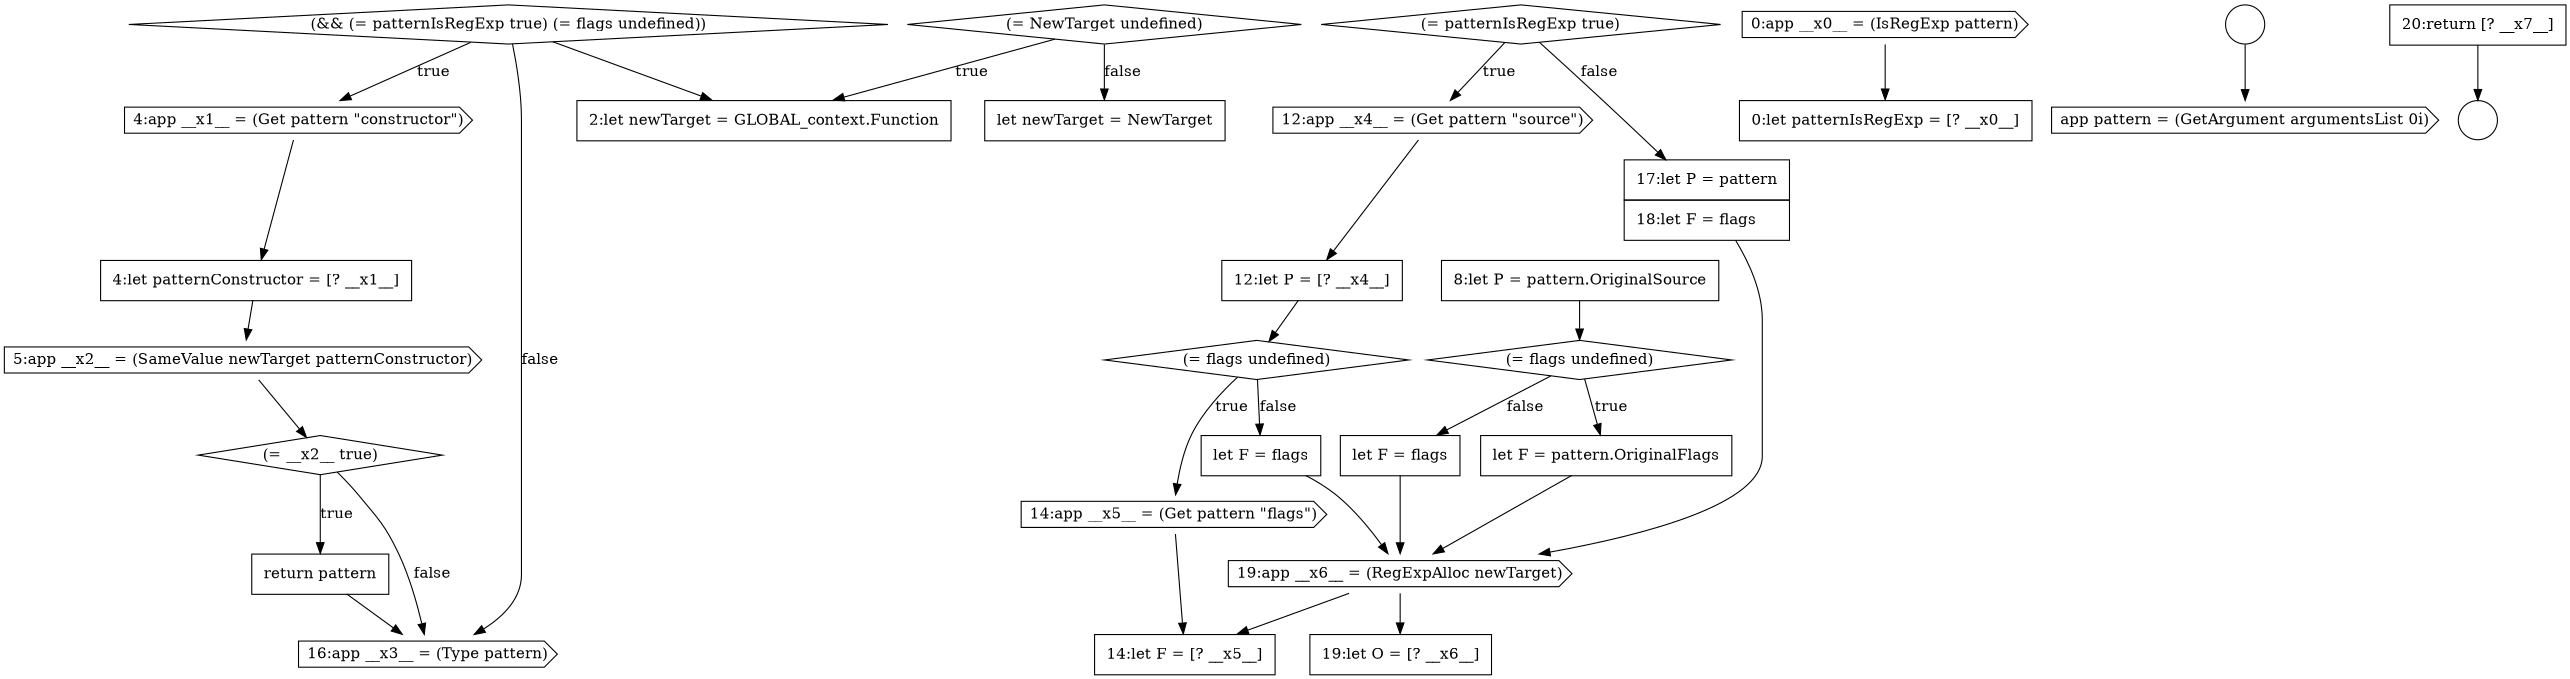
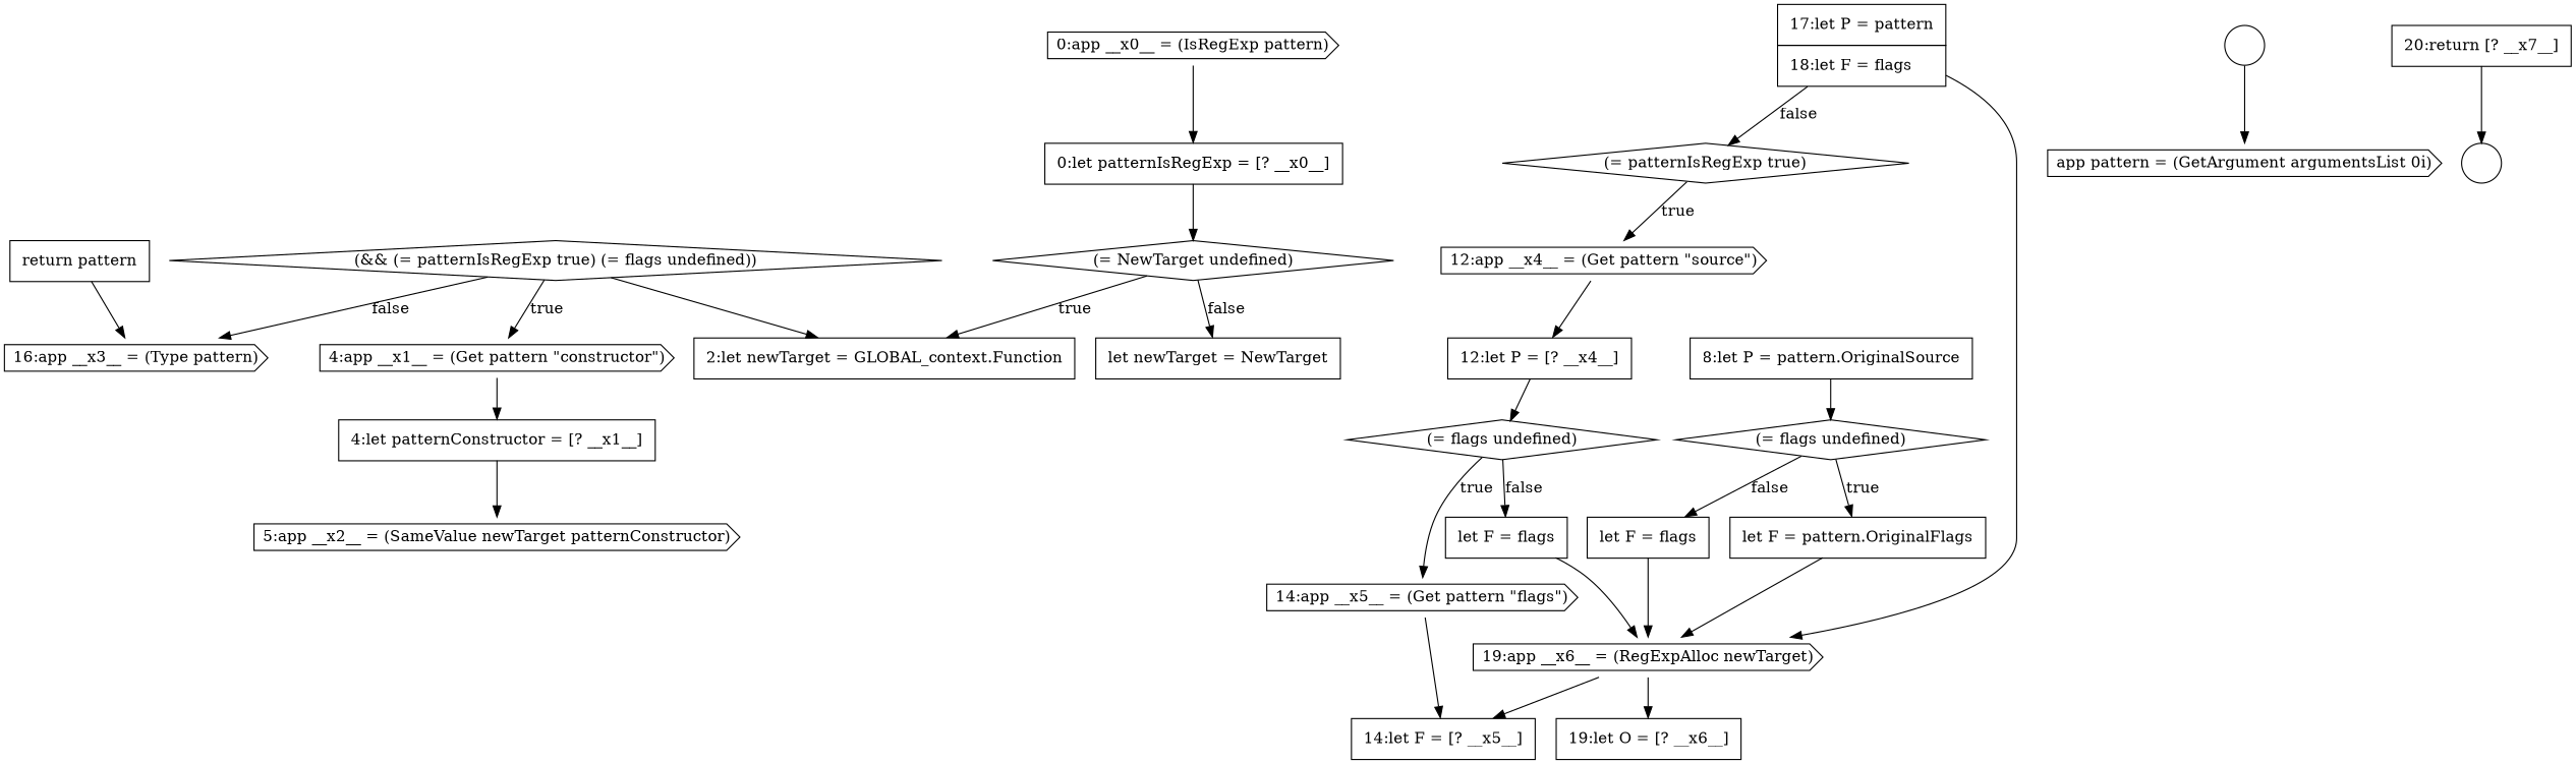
  digraph {
    node [color=black fillcolor=white shape=none style=filled]
    edge [color=black]
    n1 [label=<<font color="black">     <table border="0" cellborder="1" cellspacing="0" cellpadding="10">       <tr><td align="left">4:let patternConstructor = [? __x1__]</td></tr>     </table>   </font>> margin=0]
    n2 [label=<<font color="black">5:app __x2__ = (SameValue newTarget patternConstructor)</font>> shape=cds]
-   n3 [label=<<font color="black">(= __x2__ true)</font>> shape=diamond]
    n4 [label=<<font color="black">(= NewTarget undefined)</font>> shape=diamond]
    n5 [label=<<font color="black">     <table border="0" cellborder="1" cellspacing="0" cellpadding="10">       <tr><td align="left">2:let newTarget = GLOBAL_context.Function</td></tr>     </table>   </font>> margin=0]
    n6 [label=<<font color="black">     <table border="0" cellborder="1" cellspacing="0" cellpadding="10">       <tr><td align="left">let newTarget = NewTarget</td></tr>     </table>   </font>> margin=0]
    n7 [label=<<font color="black">     <table border="0" cellborder="1" cellspacing="0" cellpadding="10">       <tr><td align="left">17:let P = pattern</td></tr>       <tr><td align="left">18:let F = flags</td></tr>     </table>   </font>> margin=0]
    n8 [label=<<font color="black">19:app __x6__ = (RegExpAlloc newTarget)</font>> shape=cds]
    n9 [label=<<font color="black">     <table border="0" cellborder="1" cellspacing="0" cellpadding="10">       <tr><td align="left">19:let O = [? __x6__]</td></tr>     </table>   </font>> margin=0]
    n10 [label=<<font color="black">     <table border="0" cellborder="1" cellspacing="0" cellpadding="10">       <tr><td align="left">14:let F = [? __x5__]</td></tr>     </table>   </font>> margin=0]
    n11 [label=<<font color="black">     <table border="0" cellborder="1" cellspacing="0" cellpadding="10">       <tr><td align="left">return pattern</td></tr>     </table>   </font>> margin=0]
    n12 [label=<<font color="black">16:app __x3__ = (Type pattern)</font>> shape=cds]
    n13 [label=<<font color="black">0:app __x0__ = (IsRegExp pattern)</font>> shape=cds]
    n14 [label=<<font color="black">     <table border="0" cellborder="1" cellspacing="0" cellpadding="10">       <tr><td align="left">0:let patternIsRegExp = [? __x0__]</td></tr>     </table>   </font>> margin=0]
    n15 [label=<<font color="black">4:app __x1__ = (Get pattern &quot;constructor&quot;)</font>> shape=cds]
    n16 [label=<<font color="black">(&amp;&amp; (= patternIsRegExp true) (= flags undefined))</font>> shape=diamond]
    n17 [label=<<font color="black">     <table border="0" cellborder="1" cellspacing="0" cellpadding="10">       <tr><td align="left">12:let P = [? __x4__]</td></tr>     </table>   </font>> margin=0]
    n18 [label=<<font color="black">(= flags undefined)</font>> shape=diamond]
    n19 [label=<<font color="black">     <table border="0" cellborder="1" cellspacing="0" cellpadding="10">       <tr><td align="left">let F = flags</td></tr>     </table>   </font>> margin=0]
    n20 [label=<<font color="black">14:app __x5__ = (Get pattern &quot;flags&quot;)</font>> shape=cds]
    n21 [label=<<font color="black">     <table border="0" cellborder="1" cellspacing="0" cellpadding="10">       <tr><td align="left">let F = pattern.OriginalFlags</td></tr>     </table>   </font>> margin=0]
    n22 [label=" " shape=circle]
    n23 [label=<<font color="black">app pattern = (GetArgument argumentsList 0i)</font>> shape=cds]
    n24 [label=<<font color="black">(= flags undefined)</font>> shape=diamond]
    n25 [label=<<font color="black">     <table border="0" cellborder="1" cellspacing="0" cellpadding="10">       <tr><td align="left">let F = flags</td></tr>     </table>   </font>> margin=0]
    n26 [label=<<font color="black">(= patternIsRegExp true)</font>> shape=diamond]
    n27 [label=<<font color="black">12:app __x4__ = (Get pattern &quot;source&quot;)</font>> shape=cds]
    n28 [label=<<font color="black">     <table border="0" cellborder="1" cellspacing="0" cellpadding="10">       <tr><td align="left">8:let P = pattern.OriginalSource</td></tr>     </table>   </font>> margin=0]
    n29 [label=" " shape=circle]
    n30 [label=<<font color="black">     <table border="0" cellborder="1" cellspacing="0" cellpadding="10">       <tr><td align="left">20:return [? __x7__]</td></tr>     </table>   </font>> margin=0]
    n1 -> n2
-   n2 -> n3
-   n3 -> n11 [label=<<font color="black">true</font>>]
-   n3 -> n12 [label=<<font color="black">false</font>>]
    n4 -> n5 [label=<<font color="black">true</font>>]
    n4 -> n6 [label=<<font color="black">false</font>>]
    n7 -> n8
    n8 -> n9
    n8 -> n10
    n11 -> n12
    n13 -> n14
+   n14 -> n4
    n15 -> n1
    n16 -> n5
    n16 -> n12 [label=<<font color="black">false</font>>]
    n16 -> n15 [label=<<font color="black">true</font>>]
    n17 -> n18
    n18 -> n19 [label=<<font color="black">false</font>>]
    n18 -> n20 [label=<<font color="black">true</font>>]
    n19 -> n8
    n20 -> n10
    n21 -> n8
    n22 -> n23
    n24 -> n21 [label=<<font color="black">true</font>>]
    n24 -> n25 [label=<<font color="black">false</font>>]
    n25 -> n8
-   n26 -> n7 [label=<<font color="black">false</font>>]
+   n7 -> n26 [label=<<font color="black">false</font>>]
    n26 -> n27 [label=<<font color="black">true</font>>]
    n27 -> n17
    n28 -> n24
    n30 -> n29
  }
